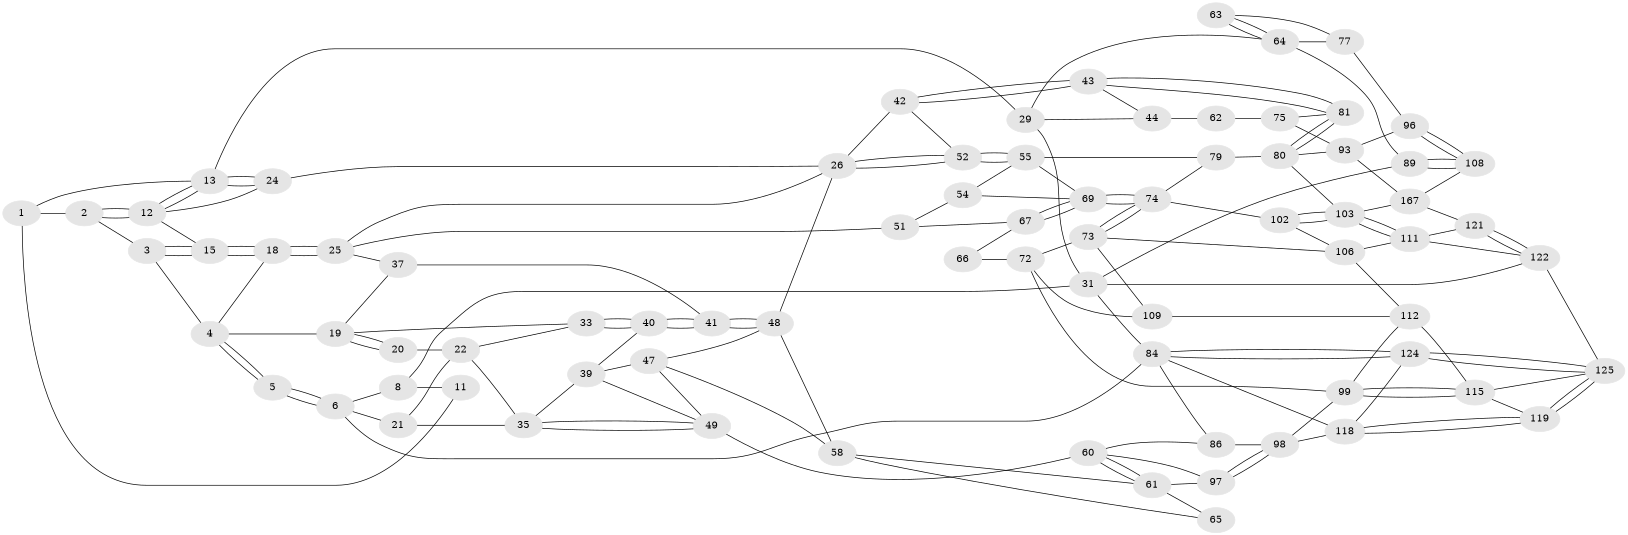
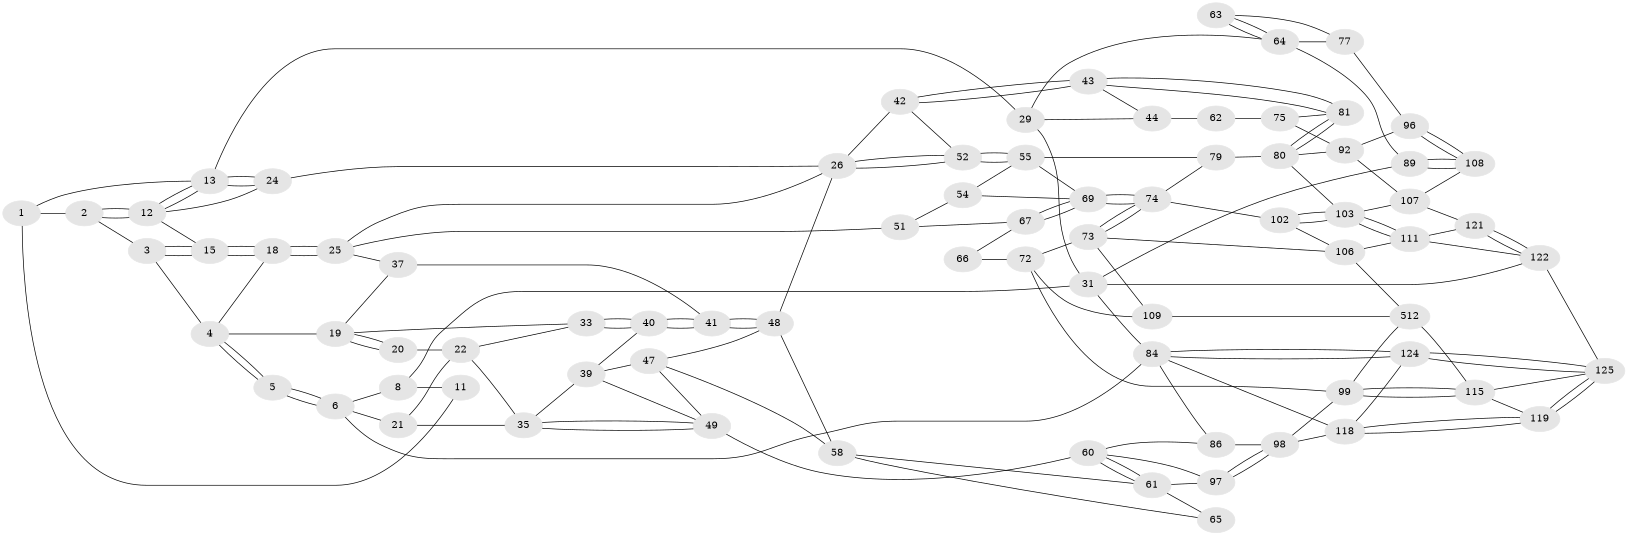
  graph {
    rankdir=LR
    node [color=gray90 style=filled]
    1 [super="+10"]
    2
    11 [super="+23"]
    13 [super="+14"]
    3
    12 [super="+16"]
    24
    29 [super="+30"]
    4 [super="+17"]
    15
    5
    18
    19 [super="+34"]
    6 [super="+7"]
    25 [super="+38"]
    20
    33
    37
    8 [super="+9"]
    21 [super="+28"]
    84 [super="+85"]
    31 [super="+90"]
    22 [super="+32"]
    35 [super="+36"]
    86
    118 [super="+123"]
    124
    89
    122 [super="+127"]
    26 [super="+27"]
    44 [super="+45"]
    64 [super="+88"]
    51 [super="+53"]
    40
    41
    39 [super="+46"]
    49 [super="+56"]
    42
    52
    54
    67
    43
    55 [super="+78"]
    62 [super="+68"]
    77 [super="+93"]
    108
    125 [super="+126"]
    47 [super="+57"]
    60 [super="+87"]
    48 [super="+50"]
    58 [super="+59"]
    81
    75 [super="+76"]
    61 [super="+82"]
    65 [super="+83"]
    97
    69 [super="+70"]
    79
    74 [super="+94"]
    80 [super="+91"]
    98 [super="+114"]
    63
-   92 [super="+95" label=93]
+   92 [super="+95"]
    96
    66 [super="+71"]
    72 [super="+101"]
    73 [super="+105"]
    99 [super="+100"]
    109
    102
    106 [super="+110"]
-   112 [super="+113"]
+   112 [super="+113" label=512]
    115 [super="+116"]
    111 [super="+120"]
    103 [super="+104"]
-   107 [super="+117" label=167]
+   107 [super="+117"]
    119
    121
    1 -- 2
    1 -- 11
    1 -- 13
    2 -- 3
    2 -- 12
    2 -- 12
    13 -- 24
    13 -- 24
    13 -- 29
    3 -- 4
    3 -- 15
    3 -- 15
    12 -- 13
    12 -- 13
    12 -- 24
    12 -- 15
    24 -- 26
    29 -- 31
    29 -- 44
    29 -- 64
    4 -- 5
    4 -- 5
    4 -- 18
    4 -- 19
    15 -- 18
    15 -- 18
    5 -- 6
    5 -- 6
    18 -- 25
    18 -- 25
    19 -- 20
    19 -- 20
    19 -- 33
    19 -- 37
    6 -- 8
    6 -- 21 [weight=2]
    6 -- 84
    25 -- 37
    25 -- 26
    25 -- 51
    20 -- 22
    33 -- 40
    33 -- 40
    37 -- 41
    8 -- 11 [weight=2]
    8 -- 31
    21 -- 22
    21 -- 35
    84 -- 86
    84 -- 118
    84 -- 124
    84 -- 124
    31 -- 84
    31 -- 89
    31 -- 122
    22 -- 33
    22 -- 35
    35 -- 39
    35 -- 49
    35 -- 49
    86 -- 98
    118 -- 124
    118 -- 119
    118 -- 119
    124 -- 125
    124 -- 125
    89 -- 108
    89 -- 108
    122 -- 125
    26 -- 42
    26 -- 52
    26 -- 52
    44 -- 62 [weight=2]
    64 -- 89
    64 -- 77
    51 -- 54
    51 -- 67
    40 -- 41
    40 -- 41
    41 -- 48
    41 -- 48
    39 -- 40
    39 -- 49
    39 -- 47
    49 -- 60
    42 -- 52
    42 -- 43
    42 -- 43
    52 -- 55
    52 -- 55
    54 -- 55
    54 -- 69
    67 -- 69
    67 -- 69
    43 -- 44
    43 -- 81
    43 -- 81
    55 -- 69
    55 -- 79
    62 -- 75
    77 -- 96
    47 -- 49
    47 -- 48
    47 -- 58
    60 -- 86
    60 -- 61
    60 -- 61
    60 -- 97
    48 -- 26
    48 -- 58
    58 -- 61
    58 -- 65
    75 -- 81
    75 -- 92
    61 -- 65
    61 -- 97
    97 -- 98
    97 -- 98
    69 -- 74
    69 -- 74
    79 -- 80
    74 -- 79
    74 -- 102
    80 -- 81
    80 -- 81
    80 -- 92
    80 -- 103
    98 -- 118
    98 -- 99
    63 -- 64
    63 -- 64
    63 -- 77
    92 -- 96
    92 -- 107
    96 -- 108
    96 -- 108
    66 -- 67
    66 -- 72
    72 -- 73
    72 -- 99
    72 -- 109
    73 -- 74
    73 -- 74
    73 -- 109
    73 -- 106
    99 -- 112
    99 -- 115
    99 -- 115
    109 -- 112
    102 -- 106
    102 -- 103
    102 -- 103
    106 -- 112
    106 -- 111
    112 -- 115
    115 -- 125
    115 -- 119
    111 -- 122
    111 -- 121
    103 -- 111
    103 -- 111
    103 -- 107
    107 -- 108
    107 -- 121
    119 -- 125
    119 -- 125
    121 -- 122
    121 -- 122
  }
